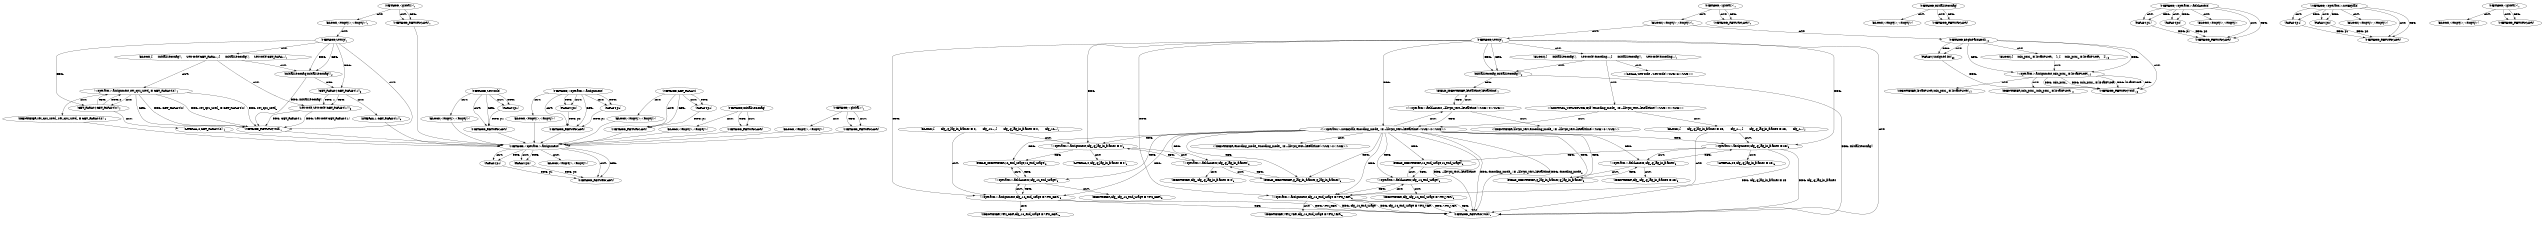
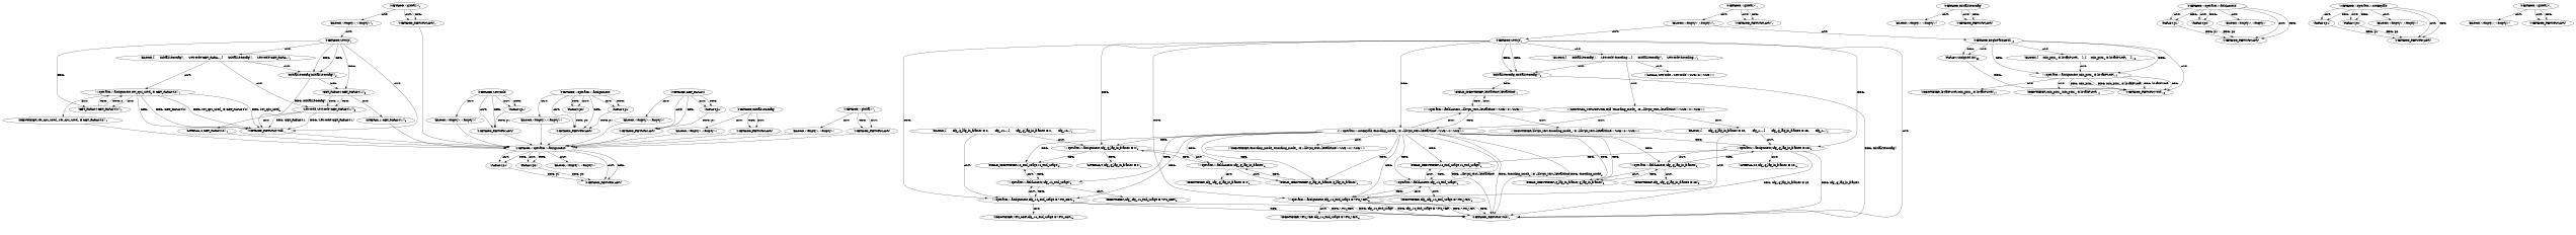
  digraph {
    n1 [label=<(METHOD,&lt;global&gt;)<SUB>1</SUB>>]
    n2 [label=<(BLOCK,&lt;empty&gt;,&lt;empty&gt;)<SUB>1</SUB>>]
    n3 [label=<(METHOD_RETURN,ANY)<SUB>1</SUB>>]
    n4 [label=<(METHOD,SetUp)<SUB>1</SUB>>]
    n5 [label=<(METHOD,&lt;operator&gt;.assignment)>]
    n6 [label=<(BLOCK,{      InitializeConfig();     SetMode(GET_PARA...,{      InitializeConfig();     SetMode(GET_PARA...)<SUB>1</SUB>>]
    n7 [label=<(InitializeConfig,InitializeConfig())<SUB>2</SUB>>]
    n8 [label=<(GET_PARAM,GET_PARAM(1))<SUB>3</SUB>>]
    n9 [label=<(GET_PARAM,GET_PARAM(2))<SUB>4</SUB>>]
    n10 [label=<(METHOD_RETURN,void)<SUB>1</SUB>>]
    n11 [label=<(SetMode,SetMode(GET_PARAM(1)))<SUB>3</SUB>>]
    n12 [label=<(&lt;operator&gt;.assignment,set_cpu_used_ = GET_PARAM(2))<SUB>4</SUB>>]
    n13 [label=<(LITERAL,1,GET_PARAM(1))<SUB>3</SUB>>]
    n14 [label=<(LITERAL,2,GET_PARAM(2))<SUB>4</SUB>>]
    n15 [label=<(IDENTIFIER,set_cpu_used_,set_cpu_used_ = GET_PARAM(2))<SUB>4</SUB>>]
    n16 [label=<(PARAM,p1)>]
    n17 [label=<(PARAM,p2)>]
    n18 [label=<(BLOCK,&lt;empty&gt;,&lt;empty&gt;)>]
    n19 [label=<(METHOD_RETURN,ANY)>]
    n20 [label=<(METHOD,SetMode)>]
    n21 [label=<(PARAM,p1)>]
    n22 [label=<(BLOCK,&lt;empty&gt;,&lt;empty&gt;)>]
    n23 [label=<(METHOD_RETURN,ANY)>]
    n24 [label=<(METHOD,&lt;operator&gt;.assignment)>]
    n25 [label=<(PARAM,p1)>]
    n26 [label=<(PARAM,p2)>]
    n27 [label=<(BLOCK,&lt;empty&gt;,&lt;empty&gt;)>]
    n28 [label=<(METHOD_RETURN,ANY)>]
    n29 [label=<(METHOD,GET_PARAM)>]
    n30 [label=<(PARAM,p1)>]
    n31 [label=<(BLOCK,&lt;empty&gt;,&lt;empty&gt;)>]
    n32 [label=<(METHOD_RETURN,ANY)>]
    n33 [label=<(METHOD,InitializeConfig)>]
    n34 [label=<(BLOCK,&lt;empty&gt;,&lt;empty&gt;)>]
    n35 [label=<(METHOD_RETURN,ANY)>]
    n36 [label=<(METHOD,&lt;global&gt;)<SUB>1</SUB>>]
    n37 [label=<(BLOCK,&lt;empty&gt;,&lt;empty&gt;)>]
    n38 [label=<(METHOD_RETURN,ANY)>]
    n39 [label=<(METHOD,&lt;global&gt;)<SUB>1</SUB>>]
    n40 [label=<(BLOCK,&lt;empty&gt;,&lt;empty&gt;)<SUB>1</SUB>>]
    n41 [label=<(METHOD_RETURN,ANY)<SUB>1</SUB>>]
    n42 [label=<(METHOD,SetUp)<SUB>1</SUB>>]
    n43 [label=<(METHOD,BeginPassHook)<SUB>10</SUB>>]
    n44 [label=<(BLOCK,{      InitializeConfig();     SetMode(encoding...,{      InitializeConfig();     SetMode(encoding...)<SUB>1</SUB>>]
    n45 [label=<(InitializeConfig,InitializeConfig())<SUB>2</SUB>>]
    n46 [label="<(&lt;operator&gt;.notEquals,encoding_mode_ != ::libvpx_test::kRealTime)<SUB>4</SUB>>"]
    n47 [label=<(&lt;operator&gt;.assignment,cfg_.g_lag_in_frames = 25)<SUB>5</SUB>>]
    n48 [label=<(&lt;operator&gt;.assignment,cfg_.rc_end_usage = VPX_VBR)<SUB>6</SUB>>]
    n49 [label=<(&lt;operator&gt;.assignment,cfg_.g_lag_in_frames = 0)<SUB>8</SUB>>]
    n50 [label=<(&lt;operator&gt;.assignment,cfg_.rc_end_usage = VPX_CBR)<SUB>9</SUB>>]
    n51 [label=<(METHOD_RETURN,void)<SUB>1</SUB>>]
    n52 [label=<(PARAM,unsigned int)<SUB>63</SUB>>]
    n53 [label=<(BLOCK,{     min_psnr_ = kMaxPSNR;    },{     min_psnr_ = kMaxPSNR;    })<SUB>13</SUB>>]
    n54 [label=<(&lt;operator&gt;.assignment,min_psnr_ = kMaxPSNR)<SUB>14</SUB>>]
    n55 [label=<(METHOD_RETURN,void)<SUB>13</SUB>>]
    n56 [label="<(LOCAL,SetMode : SetMode)<SUB>3</SUB>>"]
    n57 [label="<(CONTROL_STRUCTURE,IF,if (encoding_mode_ != ::libvpx_test::kRealTime))<SUB>4</SUB>>"]
    n58 [label=<(FIELD_IDENTIFIER,kRealTime,kRealTime)<SUB>4</SUB>>]
    n59 [label="<(IDENTIFIER,encoding_mode_,encoding_mode_ != ::libvpx_test::kRealTime)<SUB>4</SUB>>"]
    n60 [label="<(&lt;operator&gt;.fieldAccess,::libvpx_test::kRealTime)<SUB>4</SUB>>"]
    n61 [label=<(&lt;operator&gt;.fieldAccess,cfg_.g_lag_in_frames)<SUB>5</SUB>>]
    n62 [label=<(FIELD_IDENTIFIER,g_lag_in_frames,g_lag_in_frames)<SUB>5</SUB>>]
    n63 [label=<(&lt;operator&gt;.fieldAccess,cfg_.rc_end_usage)<SUB>6</SUB>>]
    n64 [label=<(FIELD_IDENTIFIER,rc_end_usage,rc_end_usage)<SUB>6</SUB>>]
    n65 [label=<(&lt;operator&gt;.fieldAccess,cfg_.g_lag_in_frames)<SUB>8</SUB>>]
    n66 [label=<(FIELD_IDENTIFIER,g_lag_in_frames,g_lag_in_frames)<SUB>8</SUB>>]
    n67 [label=<(&lt;operator&gt;.fieldAccess,cfg_.rc_end_usage)<SUB>9</SUB>>]
    n68 [label=<(FIELD_IDENTIFIER,rc_end_usage,rc_end_usage)<SUB>9</SUB>>]
    n69 [label=<(LITERAL,25,cfg_.g_lag_in_frames = 25)<SUB>5</SUB>>]
    n70 [label=<(IDENTIFIER,VPX_VBR,cfg_.rc_end_usage = VPX_VBR)<SUB>6</SUB>>]
    n71 [label=<(LITERAL,0,cfg_.g_lag_in_frames = 0)<SUB>8</SUB>>]
    n72 [label=<(IDENTIFIER,VPX_CBR,cfg_.rc_end_usage = VPX_CBR)<SUB>9</SUB>>]
    n73 [label=<(BLOCK,{       cfg_.g_lag_in_frames = 25;       cfg_.r...,{       cfg_.g_lag_in_frames = 25;       cfg_.r...)<SUB>4</SUB>>]
    n74 [label="<(IDENTIFIER,libvpx_test,encoding_mode_ != ::libvpx_test::kRealTime)<SUB>4</SUB>>"]
    n75 [label=<(IDENTIFIER,cfg_,cfg_.g_lag_in_frames = 25)<SUB>5</SUB>>]
    n76 [label=<(IDENTIFIER,cfg_,cfg_.rc_end_usage = VPX_VBR)<SUB>6</SUB>>]
    n77 [label=<(IDENTIFIER,cfg_,cfg_.g_lag_in_frames = 0)<SUB>8</SUB>>]
    n78 [label=<(IDENTIFIER,cfg_,cfg_.rc_end_usage = VPX_CBR)<SUB>9</SUB>>]
    n79 [label=<(BLOCK,{       cfg_.g_lag_in_frames = 0;       cfg_.rc...,{       cfg_.g_lag_in_frames = 0;       cfg_.rc...)<SUB>7</SUB>>]
    n80 [label=<(IDENTIFIER,min_psnr_,min_psnr_ = kMaxPSNR)<SUB>11</SUB>>]
    n81 [label=<(IDENTIFIER,kMaxPSNR,min_psnr_ = kMaxPSNR)<SUB>14</SUB>>]
    n82 [label=<(METHOD,InitializeConfig)>]
    n83 [label=<(BLOCK,&lt;empty&gt;,&lt;empty&gt;)>]
    n84 [label=<(METHOD_RETURN,ANY)>]
    n85 [label=<(METHOD,&lt;operator&gt;.fieldAccess)>]
    n86 [label=<(PARAM,p1)>]
    n87 [label=<(PARAM,p2)>]
    n88 [label=<(BLOCK,&lt;empty&gt;,&lt;empty&gt;)>]
    n89 [label=<(METHOD_RETURN,ANY)>]
    n90 [label=<(METHOD,&lt;operator&gt;.notEquals)>]
    n91 [label=<(PARAM,p1)>]
    n92 [label=<(PARAM,p2)>]
    n93 [label=<(BLOCK,&lt;empty&gt;,&lt;empty&gt;)>]
    n94 [label=<(METHOD_RETURN,ANY)>]
    n95 [label=<(METHOD,&lt;global&gt;)<SUB>1</SUB>>]
    n96 [label=<(BLOCK,&lt;empty&gt;,&lt;empty&gt;)>]
    n97 [label=<(METHOD_RETURN,ANY)>]
    n1 -> n2 [label="AST: "]
    n1 -> n3 [label="AST: "]
    n1 -> n3 [label="CFG: "]
    n2 -> n4 [label="AST: "]
    n3 -> n5
    n4 -> n6 [label="AST: "]
    n4 -> n7 [label="CFG: "]
    n4 -> n7 [label="DDG: "]
    n4 -> n8 [label="DDG: "]
    n4 -> n9 [label="DDG: "]
    n4 -> n10 [label="AST: "]
    n5 -> n16 [label="AST: "]
    n5 -> n16 [label="DDG: "]
    n5 -> n17 [label="AST: "]
    n5 -> n17 [label="DDG: "]
    n5 -> n18 [label="AST: "]
    n5 -> n19 [label="AST: "]
    n5 -> n19 [label="CFG: "]
    n6 -> n7 [label="AST: "]
    n6 -> n11 [label="AST: "]
    n6 -> n12 [label="AST: "]
    n7 -> n8 [label="CFG: "]
    n7 -> n10 [label="DDG: InitializeConfig()"]
    n8 -> n11 [label="CFG: "]
    n8 -> n11 [label="DDG: 1"]
    n8 -> n13 [label="AST: "]
    n9 -> n12 [label="CFG: "]
    n9 -> n12 [label="DDG: 2"]
-   n9 -> n14 [label="AST: "]
+   n11 -> n14 [label="AST: "]
    n10 -> n5
    n11 -> n10 [label="DDG: GET_PARAM(1)"]
    n11 -> n10 [label="DDG: SetMode(GET_PARAM(1))"]
    n12 -> n9 [label="AST: "]
    n12 -> n10 [label="CFG: "]
    n12 -> n10 [label="DDG: GET_PARAM(2)"]
    n12 -> n10 [label="DDG: set_cpu_used_ = GET_PARAM(2)"]
    n12 -> n10 [label="DDG: set_cpu_used_"]
    n12 -> n15 [label="AST: "]
    n13 -> n5
    n14 -> n5
    n15 -> n5
    n16 -> n19 [label="DDG: p1"]
    n17 -> n19 [label="DDG: p2"]
    n20 -> n21 [label="AST: "]
    n20 -> n21 [label="DDG: "]
    n20 -> n22 [label="AST: "]
    n20 -> n23 [label="AST: "]
    n20 -> n23 [label="CFG: "]
    n21 -> n23 [label="DDG: p1"]
    n22 -> n5
    n23 -> n5
    n24 -> n25 [label="AST: "]
    n24 -> n25 [label="DDG: "]
    n24 -> n26 [label="AST: "]
    n24 -> n26 [label="DDG: "]
    n24 -> n27 [label="AST: "]
    n24 -> n28 [label="AST: "]
    n24 -> n28 [label="CFG: "]
    n25 -> n28 [label="DDG: p1"]
    n26 -> n28 [label="DDG: p2"]
    n27 -> n5
    n28 -> n5
    n29 -> n30 [label="AST: "]
    n29 -> n30 [label="DDG: "]
    n29 -> n31 [label="AST: "]
    n29 -> n32 [label="AST: "]
    n29 -> n32 [label="CFG: "]
    n30 -> n32 [label="DDG: p1"]
    n31 -> n5
    n32 -> n5
    n33 -> n34 [label="AST: "]
    n33 -> n35 [label="AST: "]
    n33 -> n35 [label="CFG: "]
    n34 -> n5
    n35 -> n5
    n36 -> n37 [label="AST: "]
    n36 -> n38 [label="AST: "]
    n36 -> n38 [label="CFG: "]
    n37 -> n5
    n38 -> n5
    n39 -> n40 [label="AST: "]
    n39 -> n41 [label="AST: "]
    n39 -> n41 [label="CFG: "]
    n40 -> n42 [label="AST: "]
    n40 -> n43 [label="AST: "]
    n42 -> n44 [label="AST: "]
    n42 -> n45 [label="CFG: "]
    n42 -> n45 [label="DDG: "]
    n42 -> n46 [label="DDG: "]
    n42 -> n47 [label="DDG: "]
    n42 -> n48 [label="DDG: "]
    n42 -> n49 [label="DDG: "]
    n42 -> n50 [label="DDG: "]
    n42 -> n51 [label="AST: "]
    n43 -> n52 [label="AST: "]
    n43 -> n52 [label="DDG: "]
    n43 -> n53 [label="AST: "]
    n43 -> n54 [label="CFG: "]
    n43 -> n54 [label="DDG: "]
    n43 -> n55 [label="AST: "]
    n44 -> n45 [label="AST: "]
    n44 -> n56 [label="AST: "]
    n44 -> n57 [label="AST: "]
    n45 -> n51 [label="DDG: InitializeConfig()"]
    n45 -> n58 [label="CFG: "]
    n46 -> n47 [label="CDG: "]
    n46 -> n48 [label="CDG: "]
    n46 -> n49 [label="CDG: "]
    n46 -> n50 [label="CDG: "]
    n46 -> n51 [label="DDG: ::libvpx_test::kRealTime"]
    n46 -> n51 [label="DDG: encoding_mode_ != ::libvpx_test::kRealTime"]
    n46 -> n51 [label="DDG: encoding_mode_"]
    n46 -> n59 [label="AST: "]
    n46 -> n60 [label="AST: "]
    n46 -> n61 [label="CDG: "]
    n46 -> n62 [label="CFG: "]
    n46 -> n62 [label="CDG: "]
    n46 -> n63 [label="CDG: "]
    n46 -> n64 [label="CDG: "]
    n46 -> n65 [label="CDG: "]
    n46 -> n66 [label="CFG: "]
    n46 -> n66 [label="CDG: "]
    n46 -> n67 [label="CDG: "]
    n46 -> n68 [label="CDG: "]
    n47 -> n51 [label="DDG: cfg_.g_lag_in_frames"]
    n47 -> n51 [label="DDG: cfg_.g_lag_in_frames = 25"]
    n47 -> n61 [label="AST: "]
    n47 -> n64 [label="CFG: "]
    n47 -> n69 [label="AST: "]
    n48 -> n51 [label="CFG: "]
    n48 -> n51 [label="DDG: cfg_.rc_end_usage"]
    n48 -> n51 [label="DDG: cfg_.rc_end_usage = VPX_VBR"]
    n48 -> n51 [label="DDG: VPX_VBR"]
    n48 -> n63 [label="AST: "]
    n48 -> n70 [label="AST: "]
    n49 -> n65 [label="AST: "]
    n49 -> n68 [label="CFG: "]
-   n49 -> n71 [label="AST: "]
+   n49 -> n71 [label="CDG: "]
    n50 -> n51 [label="CFG: "]
    n50 -> n51 [label="DDG: VPX_CBR"]
    n50 -> n67 [label="AST: "]
    n50 -> n72 [label="AST: "]
    n52 -> n55 [label="DDG: "]
    n53 -> n54 [label="AST: "]
    n54 -> n55 [label="CFG: "]
    n54 -> n55 [label="DDG: min_psnr_"]
    n54 -> n55 [label="DDG: min_psnr_ = kMaxPSNR"]
    n54 -> n55 [label="DDG: kMaxPSNR"]
    n54 -> n80 [label="AST: "]
    n54 -> n81 [label="AST: "]
    n57 -> n46 [label="AST: "]
    n57 -> n73 [label="AST: "]
    n58 -> n60 [label="CFG: "]
    n60 -> n46 [label="CFG: "]
    n60 -> n58 [label="AST: "]
    n60 -> n74 [label="AST: "]
    n61 -> n47 [label="CFG: "]
    n61 -> n62 [label="AST: "]
    n61 -> n75 [label="AST: "]
    n62 -> n61 [label="CFG: "]
    n63 -> n48 [label="CFG: "]
    n63 -> n64 [label="AST: "]
    n63 -> n76 [label="AST: "]
    n64 -> n63 [label="CFG: "]
    n65 -> n49 [label="CFG: "]
    n65 -> n66 [label="AST: "]
    n65 -> n77 [label="AST: "]
    n66 -> n65 [label="CFG: "]
    n67 -> n50 [label="CFG: "]
    n67 -> n68 [label="AST: "]
    n67 -> n78 [label="AST: "]
    n68 -> n67 [label="CFG: "]
    n73 -> n47 [label="AST: "]
    n73 -> n48 [label="AST: "]
    n79 -> n49 [label="AST: "]
    n79 -> n50 [label="AST: "]
    n82 -> n83 [label="AST: "]
    n82 -> n84 [label="AST: "]
    n82 -> n84 [label="CFG: "]
    n85 -> n86 [label="AST: "]
    n85 -> n86 [label="DDG: "]
    n85 -> n87 [label="AST: "]
    n85 -> n87 [label="DDG: "]
    n85 -> n88 [label="AST: "]
    n85 -> n89 [label="AST: "]
    n85 -> n89 [label="CFG: "]
    n86 -> n89 [label="DDG: p1"]
    n87 -> n89 [label="DDG: p2"]
    n90 -> n91 [label="AST: "]
    n90 -> n91 [label="DDG: "]
    n90 -> n92 [label="AST: "]
    n90 -> n92 [label="DDG: "]
    n90 -> n93 [label="AST: "]
    n90 -> n94 [label="AST: "]
    n90 -> n94 [label="CFG: "]
    n91 -> n94 [label="DDG: p1"]
    n92 -> n94 [label="DDG: p2"]
    n95 -> n96 [label="AST: "]
    n95 -> n97 [label="AST: "]
    n95 -> n97 [label="CFG: "]
  }
